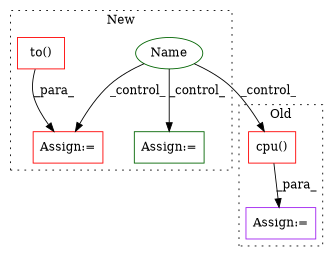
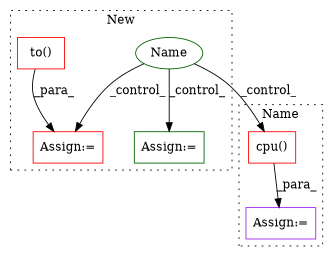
  digraph {
    node [a=68 color=red l=4 shape=box]
    n1 [a=75 l=13 label="cpu()" s=3029]
    n2 [color=purple l=3 label="Assign:=" s=2964]
    n3 [a=75 l="14,1" label="to()" s="2916,2936"]
    n4 [label="Assign:=" s=3180]
    n5 [a=87 color=darkgreen l=1 label=Name s=2751 shape=ellipse]
    n6 [color=darkgreen label="Assign:=" s=3140]
    subgraph cluster_1 {
-     label=Old
+     label=Name
      style=dotted
      n1
      n2
    }
    subgraph cluster_2 {
      label=New
      style=dotted
      n3
      n4
      n5
      n6
    }
    n1 -> n2 [label=_para_]
    n3 -> n4 [label=_para_]
    n5 -> n1 [label=_control_]
    n5 -> n4 [label=_control_]
    n5 -> n6 [label=_control_]
  }
